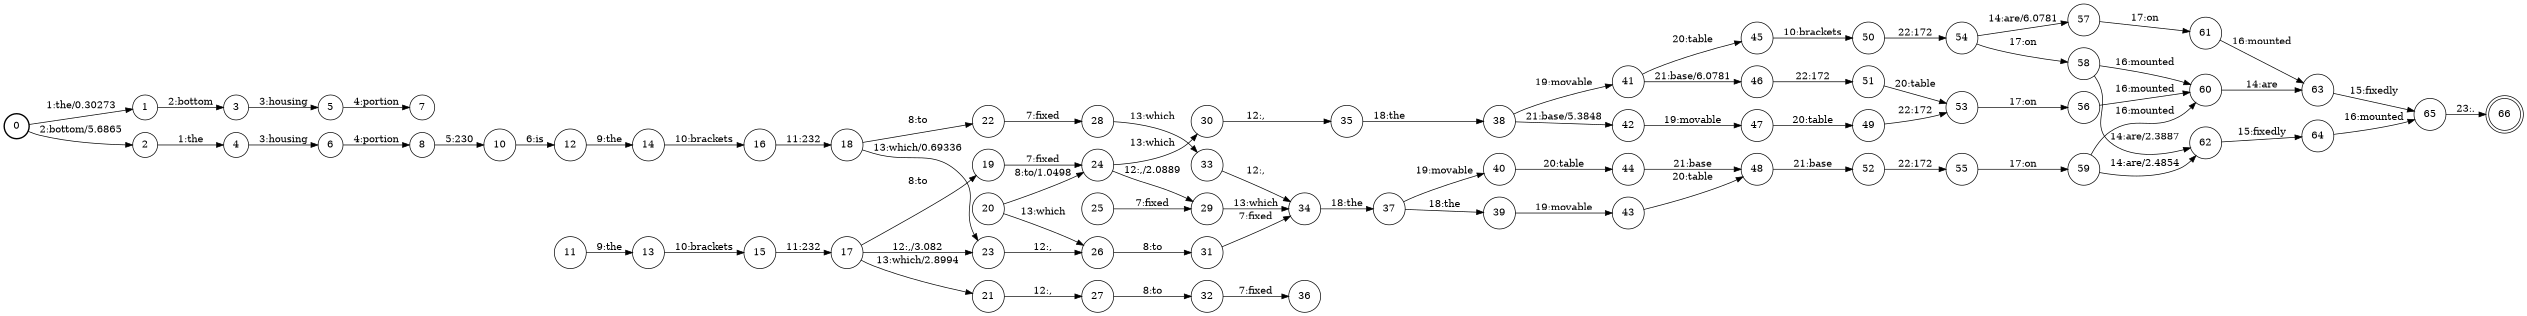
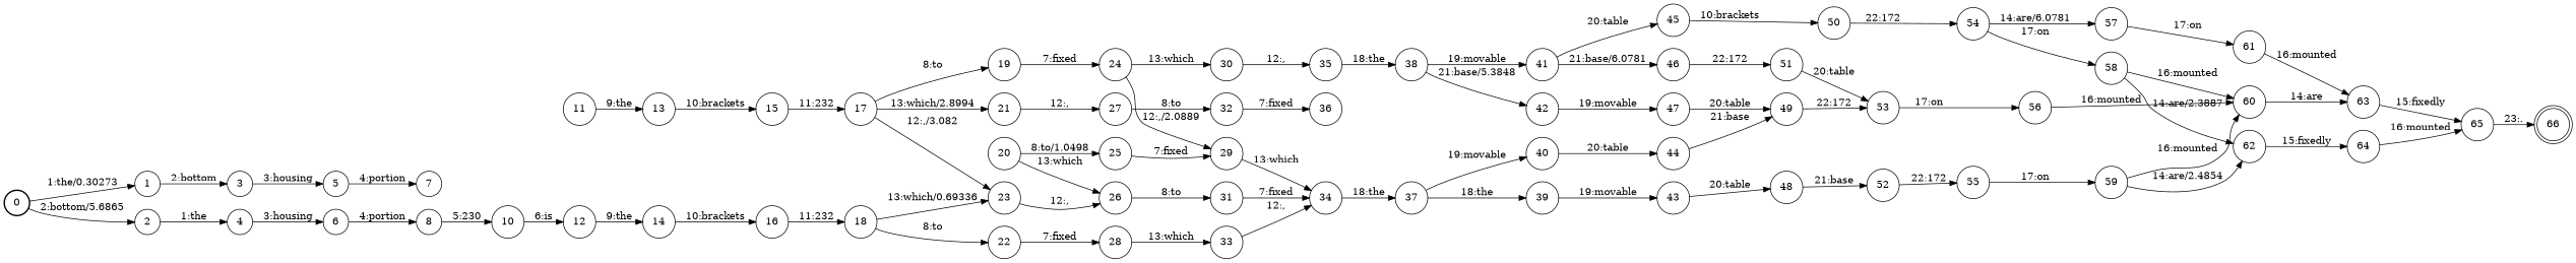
  digraph {
    nodesep=0.25
    rankdir=LR
    ranksep=0.4
    node [fontsize=14 shape=circle style=solid]
    edge [fontsize=14]
    n1 [label=0 style=bold]
    n2 [label=1]
    n3 [label=2]
    n4 [label=3]
    n5 [label=4]
    n6 [label=5]
    n7 [label=6]
    n8 [label=7]
    n9 [label=8]
    n10 [label=10]
    n11 [label=12]
    n12 [label=11]
    n13 [label=13]
    n14 [label=14]
    n15 [label=15]
    n16 [label=16]
    n17 [label=17]
    n18 [label=18]
    n19 [label=19]
    n20 [label=21]
    n21 [label=23]
    n22 [label=22]
    n23 [label=24]
    n24 [label=20]
    n25 [label=25]
    n26 [label=26]
    n27 [label=27]
    n28 [label=28]
    n29 [label=29]
    n30 [label=30]
    n31 [label=31]
    n32 [label=32]
    n33 [label=33]
    n34 [label=34]
    n35 [label=35]
    n36 [label=36]
    n37 [label=37]
    n38 [label=38]
    n39 [label=39]
    n40 [label=40]
    n41 [label=41]
    n42 [label=42]
    n43 [label=43]
    n44 [label=44]
    n45 [label=45]
    n46 [label=46]
    n47 [label=47]
    n48 [label=48]
    n49 [label=49]
    n50 [label=50]
    n51 [label=51]
    n52 [label=52]
    n53 [label=53]
    n54 [label=54]
    n55 [label=55]
    n56 [label=56]
    n57 [label=57]
    n58 [label=58]
    n59 [label=59]
    n60 [label=60]
    n61 [label=61]
    n62 [label=62]
    n63 [label=63]
    n64 [label=64]
    n65 [label=65]
    n66 [label=66 shape=doublecircle]
    n1 -> n2 [label="1:the/0.30273"]
    n1 -> n3 [label="2:bottom/5.6865"]
    n2 -> n4 [label="2:bottom"]
    n3 -> n5 [label="1:the"]
    n4 -> n6 [label="3:housing"]
    n5 -> n7 [label="3:housing"]
    n6 -> n8 [label="4:portion"]
    n7 -> n9 [label="4:portion"]
    n9 -> n10 [label="5:230"]
    n10 -> n11 [label="6:is"]
    n11 -> n14 [label="9:the"]
    n12 -> n13 [label="9:the"]
    n13 -> n15 [label="10:brackets"]
    n14 -> n16 [label="10:brackets"]
    n15 -> n17 [label="11:232"]
    n16 -> n18 [label="11:232"]
    n17 -> n19 [label="8:to"]
    n17 -> n20 [label="13:which/2.8994"]
    n17 -> n21 [label="12:,/3.082"]
    n18 -> n21 [label="13:which/0.69336"]
    n18 -> n22 [label="8:to"]
    n19 -> n23 [label="7:fixed"]
    n20 -> n27 [label="12:,"]
    n21 -> n26 [label="12:,"]
    n22 -> n28 [label="7:fixed"]
    n23 -> n29 [label="12:,/2.0889"]
    n23 -> n30 [label="13:which"]
-   n24 -> n23 [label="8:to/1.0498"]
+   n24 -> n25 [label="8:to/1.0498"]
    n24 -> n26 [label="13:which"]
    n25 -> n29 [label="7:fixed"]
    n26 -> n31 [label="8:to"]
    n27 -> n32 [label="8:to"]
    n28 -> n33 [label="13:which"]
    n29 -> n34 [label="13:which"]
    n30 -> n35 [label="12:,"]
    n31 -> n34 [label="7:fixed"]
    n32 -> n36 [label="7:fixed"]
    n33 -> n34 [label="12:,"]
    n34 -> n37 [label="18:the"]
    n35 -> n38 [label="18:the"]
    n37 -> n39 [label="18:the"]
    n37 -> n40 [label="19:movable"]
    n38 -> n41 [label="19:movable"]
    n38 -> n42 [label="21:base/5.3848"]
    n39 -> n43 [label="19:movable"]
    n40 -> n44 [label="20:table"]
    n41 -> n45 [label="20:table"]
    n41 -> n46 [label="21:base/6.0781"]
    n42 -> n47 [label="19:movable"]
    n43 -> n48 [label="20:table"]
-   n44 -> n48 [label="21:base"]
+   n44 -> n49 [label="21:base"]
    n45 -> n50 [label="10:brackets"]
    n46 -> n51 [label="22:172"]
    n47 -> n49 [label="20:table"]
    n48 -> n52 [label="21:base"]
    n49 -> n53 [label="22:172"]
    n50 -> n54 [label="22:172"]
    n51 -> n53 [label="20:table"]
    n52 -> n55 [label="22:172"]
    n53 -> n56 [label="17:on"]
    n54 -> n57 [label="14:are/6.0781"]
    n54 -> n58 [label="17:on"]
    n55 -> n59 [label="17:on"]
    n56 -> n60 [label="16:mounted"]
    n57 -> n61 [label="17:on"]
    n58 -> n60 [label="16:mounted"]
    n58 -> n62 [label="14:are/2.3887"]
    n59 -> n60 [label="16:mounted"]
    n59 -> n62 [label="14:are/2.4854"]
    n60 -> n63 [label="14:are"]
    n61 -> n63 [label="16:mounted"]
    n62 -> n64 [label="15:fixedly"]
    n63 -> n65 [label="15:fixedly"]
    n64 -> n65 [label="16:mounted"]
    n65 -> n66 [label="23:."]
  }
